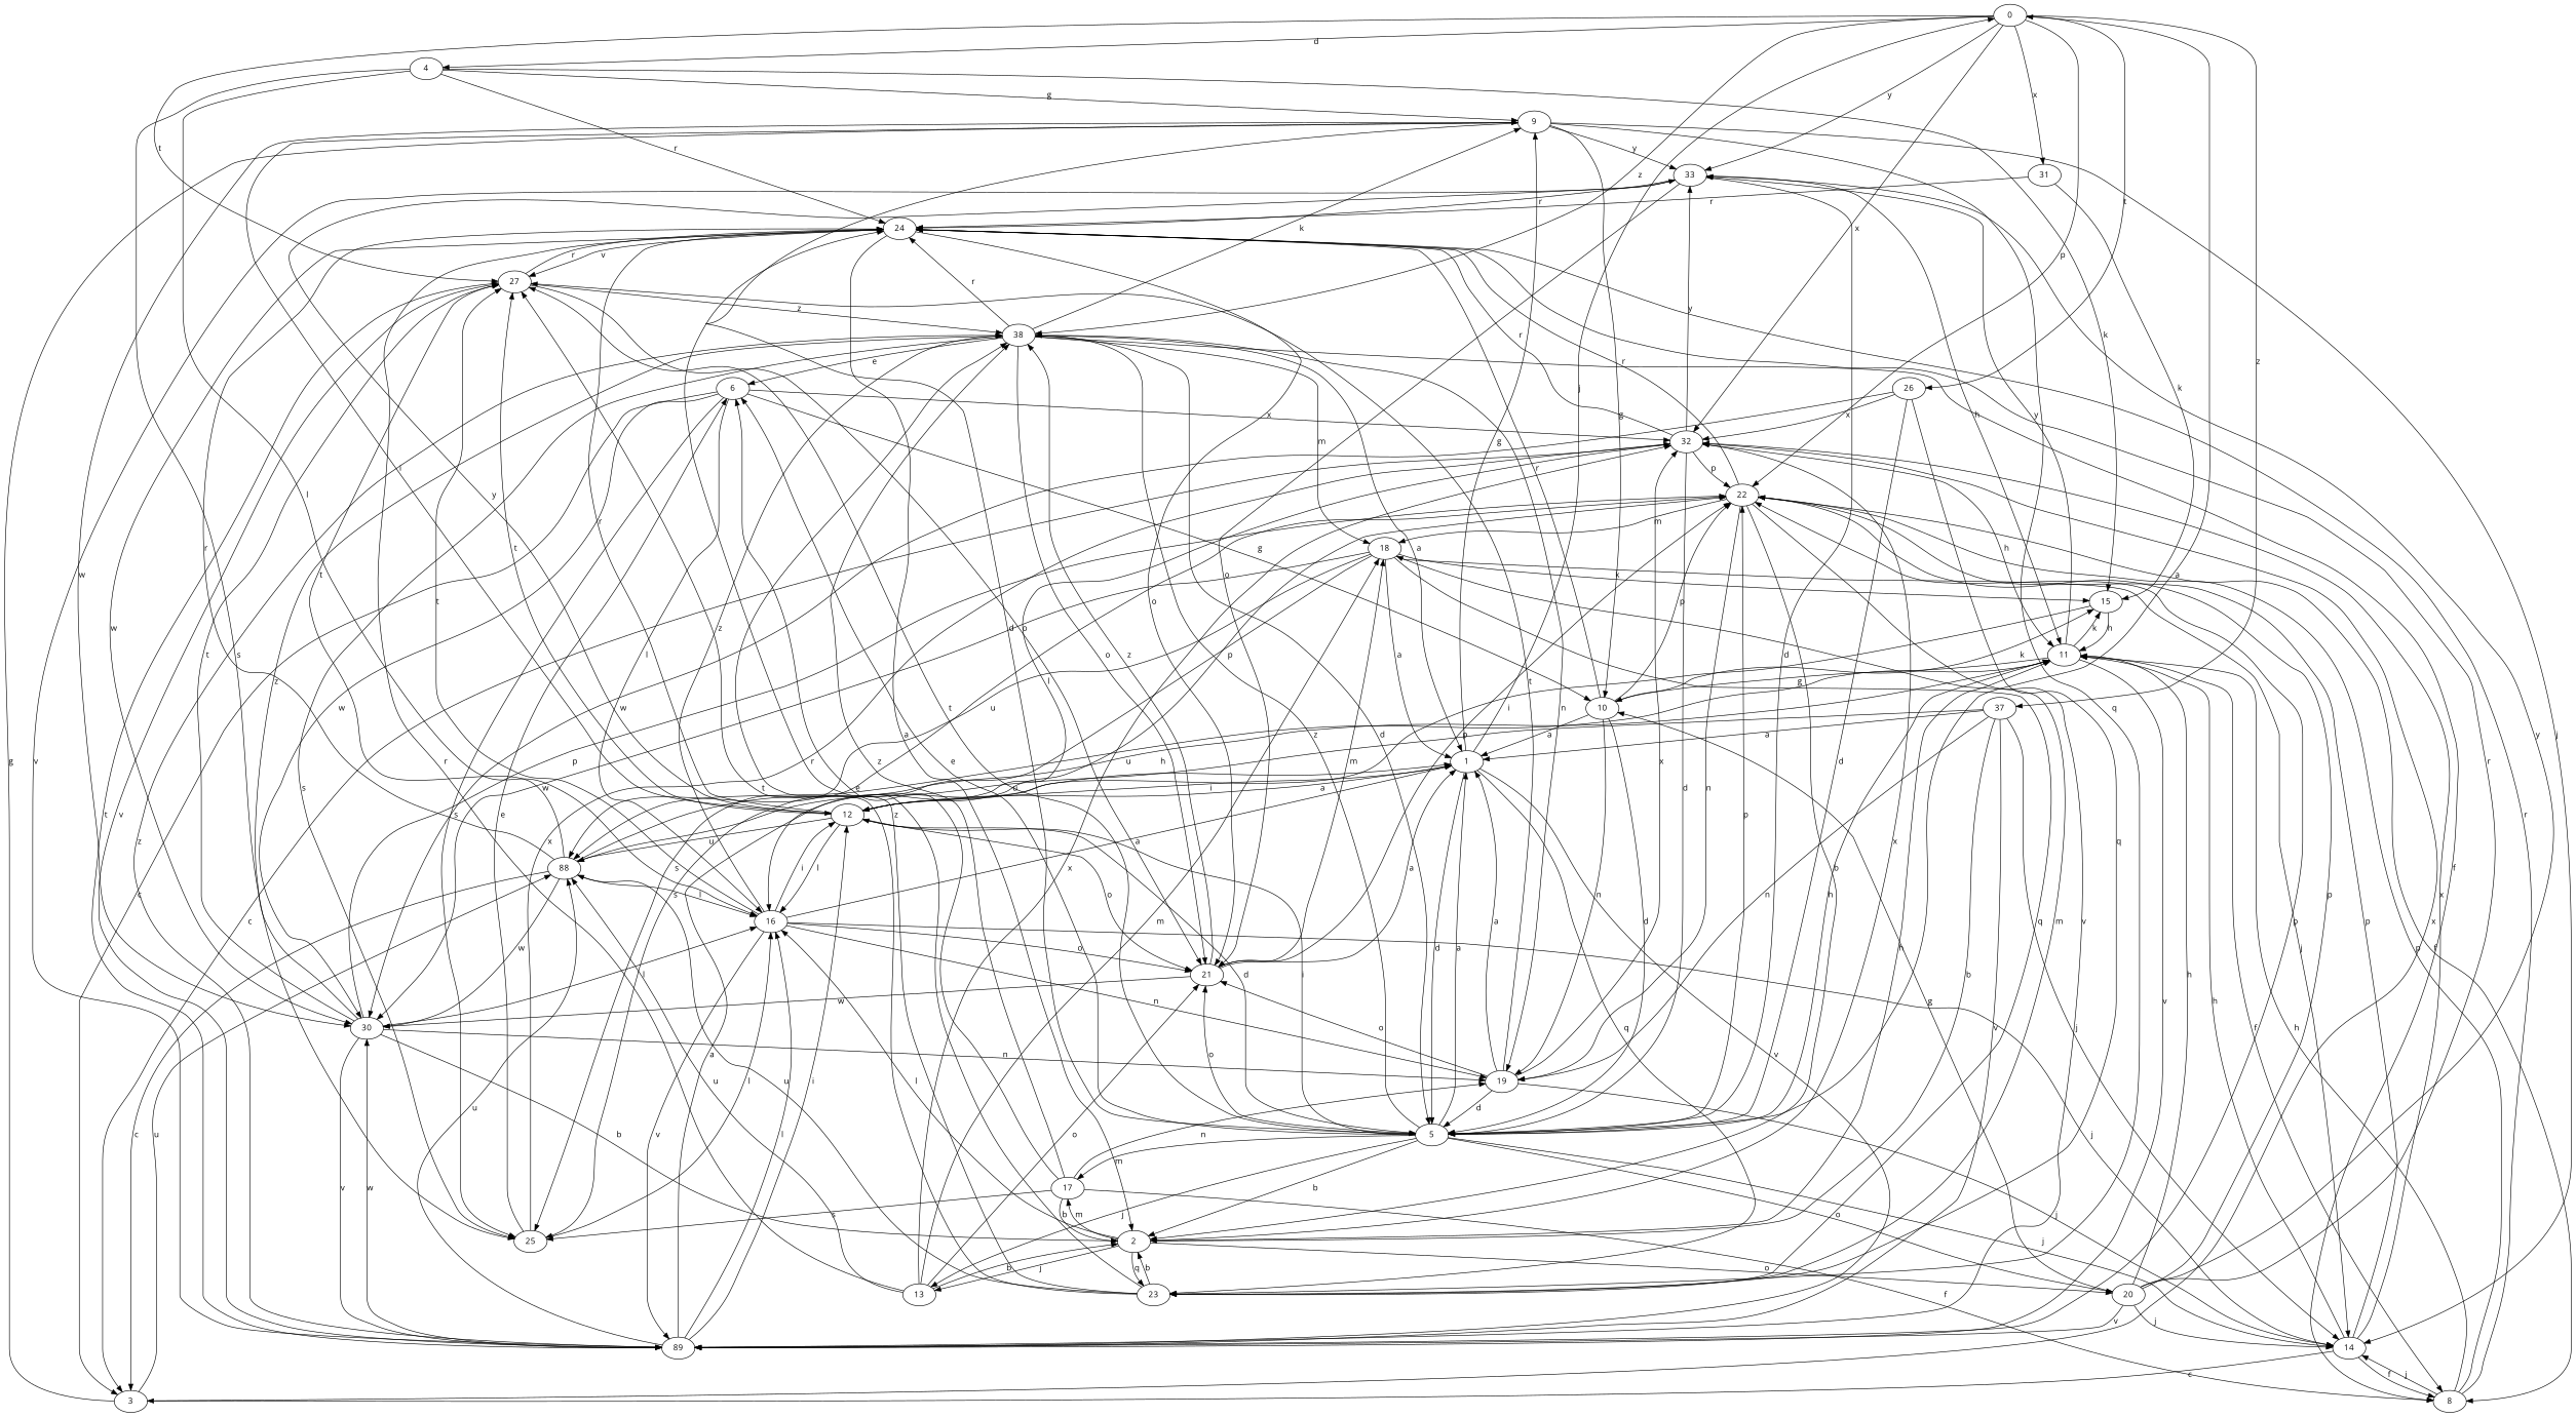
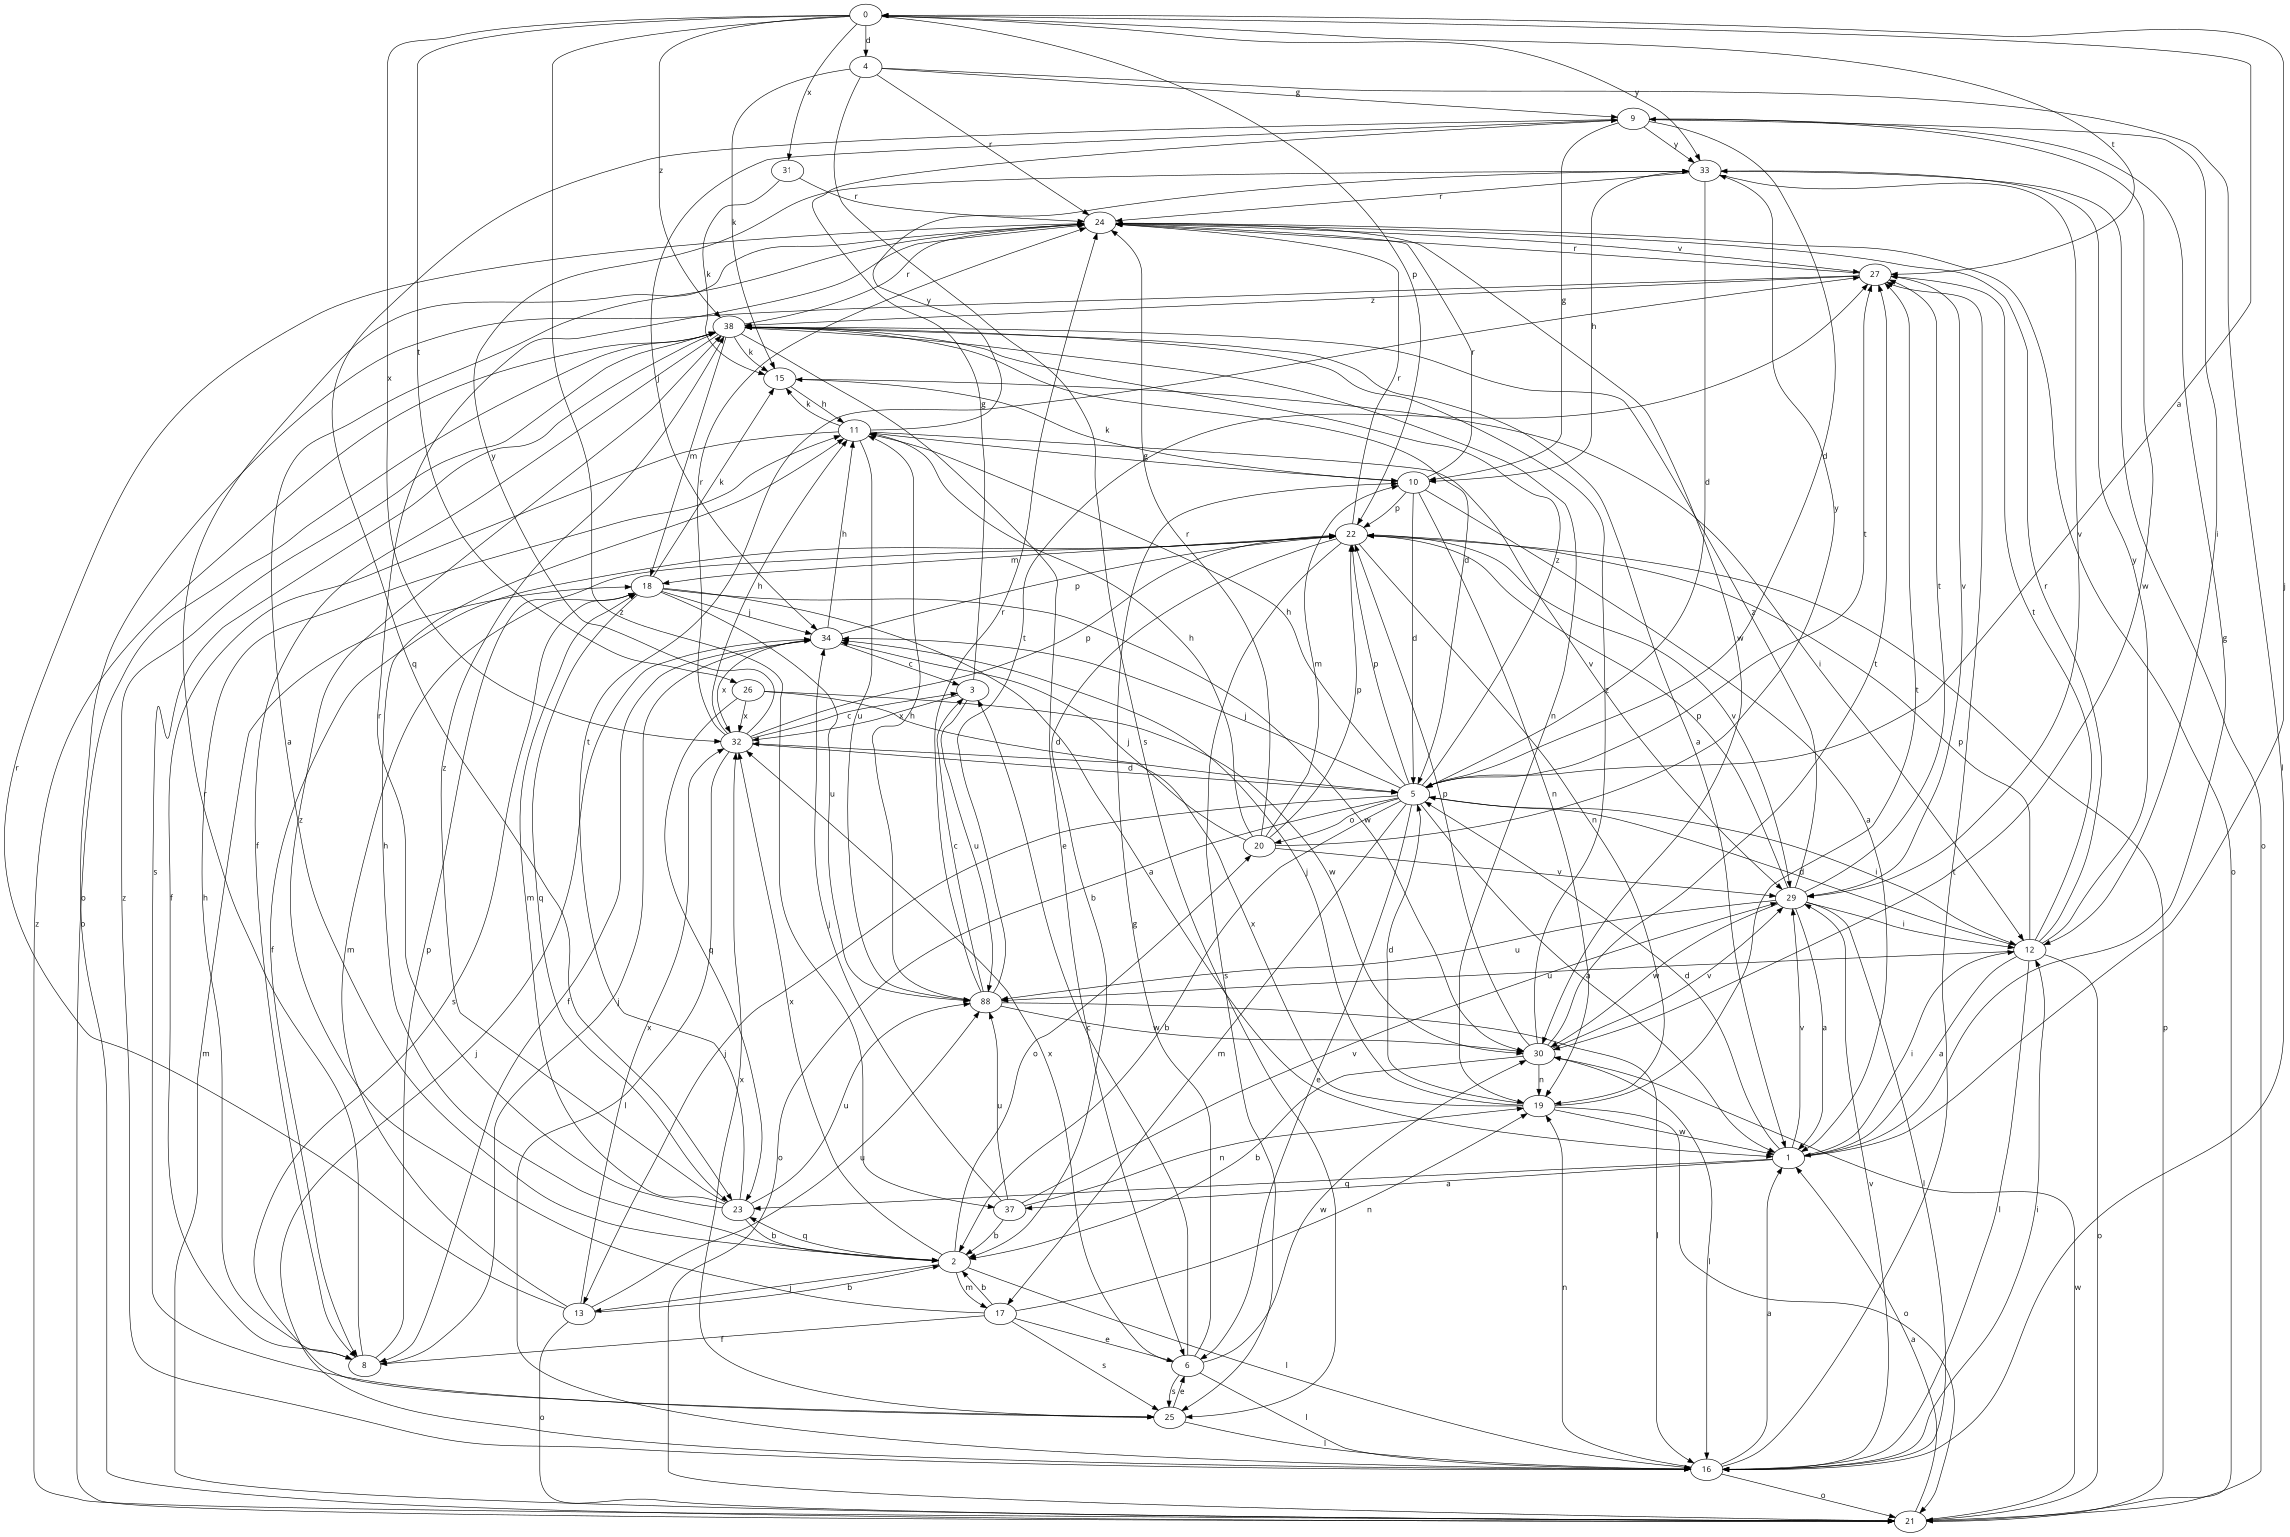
  strict digraph {
    fontname="Open Sans"
    node [fontname="Open Sans"]
    edge [fontname="Open Sans"]
    0
    4
    22
    26
    27
    31
    32
    33
    37
    38
    9
    16
    15
    24
    25
-   29 [label=89]
+   29
    2
    8
    19
    18
    5
    23
    30
    21
    11
    3
    1
    n28 [label=88]
-   14
+   14 [label=34]
    6
    12
    13
    17
    20
    10
    0 -> 4 [label=d]
    0 -> 22 [label=p]
    0 -> 26 [label=t]
    0 -> 27 [label=t]
    0 -> 31 [label=x]
    0 -> 32 [label=x]
    0 -> 33 [label=y]
    0 -> 37 [label=z]
    0 -> 38 [label=z]
    4 -> 9 [label=g]
    4 -> 16 [label=l]
    4 -> 15 [label=k]
    4 -> 24 [label=r]
    4 -> 25 [label=s]
    22 -> 24 [label=r]
    22 -> 25 [label=s]
    22 -> 29 [label=v]
    22 -> 2 [label=b]
    22 -> 8 [label=f]
    22 -> 19 [label=n]
    22 -> 18 [label=m]
    26 -> 32 [label=x]
    26 -> 5 [label=d]
    26 -> 23 [label=q]
    26 -> 30 [label=w]
    27 -> 38 [label=z]
    27 -> 24 [label=r]
    27 -> 29 [label=v]
    27 -> 21 [label=o]
    31 -> 15 [label=k]
    31 -> 24 [label=r]
    32 -> 22 [label=p]
    32 -> 33 [label=y]
    32 -> 16 [label=l]
    32 -> 24 [label=r]
    32 -> 5 [label=d]
    32 -> 11 [label=h]
    32 -> 3 [label=c]
    33 -> 24 [label=r]
    33 -> 29 [label=v]
    33 -> 5 [label=d]
    33 -> 21 [label=o]
-   33 -> 11 [label=h]
+   33 -> 10 [label=h]
    37 -> 29 [label=v]
    37 -> 2 [label=b]
    37 -> 19 [label=n]
-   37 -> 1 [label=a]
+   1 -> 37 [label=a]
    37 -> n28 [label=u]
    37 -> 14 [label=j]
-   38 -> 9 [label=k]
+   38 -> 15 [label=k]
    38 -> 24 [label=r]
    38 -> 25 [label=s]
    38 -> 8 [label=f]
    38 -> 19 [label=n]
    38 -> 18 [label=m]
    38 -> 5 [label=d]
    38 -> 21 [label=o]
    38 -> 1 [label=a]
    38 -> 6 [label=e]
    9 -> 33 [label=y]
    9 -> 5 [label=d]
    9 -> 23 [label=q]
    9 -> 30 [label=w]
    9 -> 14 [label=j]
    9 -> 12 [label=i]
    9 -> 10 [label=g]
    16 -> 27 [label=t]
    16 -> 38 [label=z]
    16 -> 29 [label=v]
    16 -> 19 [label=n]
    16 -> 21 [label=o]
    16 -> 1 [label=a]
    16 -> 14 [label=j]
    16 -> 12 [label=i]
    15 -> 11 [label=h]
    15 -> 12 [label=i]
    24 -> 27 [label=v]
    24 -> 2 [label=a]
    24 -> 30 [label=w]
    24 -> 21 [label=o]
    25 -> 32 [label=x]
    25 -> 16 [label=l]
    25 -> 6 [label=e]
    29 -> 22 [label=p]
    29 -> 27 [label=t]
    29 -> 38 [label=z]
    29 -> 16 [label=l]
    29 -> 30 [label=w]
    29 -> 1 [label=a]
    29 -> n28 [label=u]
    29 -> 12 [label=i]
    2 -> 32 [label=x]
    2 -> 16 [label=l]
    2 -> 23 [label=q]
    2 -> 11 [label=h]
    2 -> 13 [label=j]
    2 -> 17 [label=m]
    2 -> 20 [label=o]
    8 -> 22 [label=p]
    8 -> 24 [label=r]
    8 -> 11 [label=h]
    8 -> 14 [label=j]
    19 -> 27 [label=t]
    19 -> 32 [label=x]
    19 -> 5 [label=d]
    19 -> 21 [label=o]
-   19 -> 1 [label=a]
+   19 -> 1 [label=w]
    19 -> 14 [label=j]
    18 -> 15 [label=k]
    18 -> 25 [label=s]
    18 -> 23 [label=q]
    18 -> 30 [label=w]
    18 -> 1 [label=a]
    18 -> n28 [label=u]
    18 -> 14 [label=j]
    5 -> 0 [label=a]
    5 -> 22 [label=p]
    5 -> 27 [label=t]
    5 -> 38 [label=z]
    5 -> 2 [label=b]
    5 -> 21 [label=o]
    5 -> 11 [label=h]
    5 -> 1 [label=a]
    5 -> 14 [label=j]
    5 -> 6 [label=e]
    5 -> 12 [label=i]
    5 -> 13 [label=j]
    5 -> 17 [label=m]
    5 -> 20 [label=o]
    23 -> 27 [label=t]
    23 -> 38 [label=z]
    23 -> 24 [label=r]
    23 -> 2 [label=b]
    23 -> 18 [label=m]
    23 -> n28 [label=u]
    30 -> 22 [label=p]
    30 -> 27 [label=t]
    30 -> 38 [label=z]
    30 -> 16 [label=l]
    30 -> 29 [label=v]
    30 -> 2 [label=b]
    30 -> 19 [label=n]
    21 -> 22 [label=p]
    21 -> 38 [label=z]
    21 -> 18 [label=m]
    21 -> 30 [label=w]
    21 -> 1 [label=a]
    11 -> 33 [label=y]
    11 -> 15 [label=k]
    11 -> 29 [label=v]
    11 -> 8 [label=f]
    11 -> n28 [label=u]
    11 -> 10 [label=g]
    3 -> 32 [label=x]
    3 -> 9 [label=g]
    3 -> n28 [label=u]
    1 -> 0 [label=j]
    1 -> 9 [label=g]
    1 -> 29 [label=v]
    1 -> 5 [label=d]
    1 -> 23 [label=q]
    1 -> 12 [label=i]
    n28 -> 27 [label=t]
    n28 -> 16 [label=l]
    n28 -> 24 [label=r]
    n28 -> 30 [label=w]
    n28 -> 11 [label=h]
    n28 -> 3 [label=c]
    14 -> 22 [label=p]
    14 -> 32 [label=x]
    14 -> 8 [label=f]
    14 -> 11 [label=h]
    14 -> 3 [label=c]
    6 -> 32 [label=x]
    6 -> 16 [label=l]
    6 -> 25 [label=s]
    6 -> 30 [label=w]
    6 -> 3 [label=c]
    6 -> 10 [label=g]
    12 -> 22 [label=p]
    12 -> 27 [label=t]
    12 -> 33 [label=y]
    12 -> 16 [label=l]
    12 -> 24 [label=r]
    12 -> 5 [label=d]
    12 -> 21 [label=o]
    12 -> 1 [label=a]
    12 -> n28 [label=u]
    13 -> 32 [label=x]
    13 -> 24 [label=r]
    13 -> 2 [label=b]
    13 -> 18 [label=m]
    13 -> 21 [label=o]
    13 -> n28 [label=u]
    17 -> 38 [label=z]
    17 -> 25 [label=s]
    17 -> 2 [label=b]
    17 -> 8 [label=f]
    17 -> 19 [label=n]
    17 -> 6 [label=e]
    20 -> 22 [label=p]
    20 -> 33 [label=y]
    20 -> 24 [label=r]
    20 -> 29 [label=v]
    20 -> 11 [label=h]
    20 -> 14 [label=j]
-   20 -> 10 [label=g]
+   20 -> 10 [label=m]
    10 -> 22 [label=p]
    10 -> 15 [label=k]
    10 -> 24 [label=r]
    10 -> 19 [label=n]
    10 -> 5 [label=d]
    10 -> 1 [label=a]
  }
